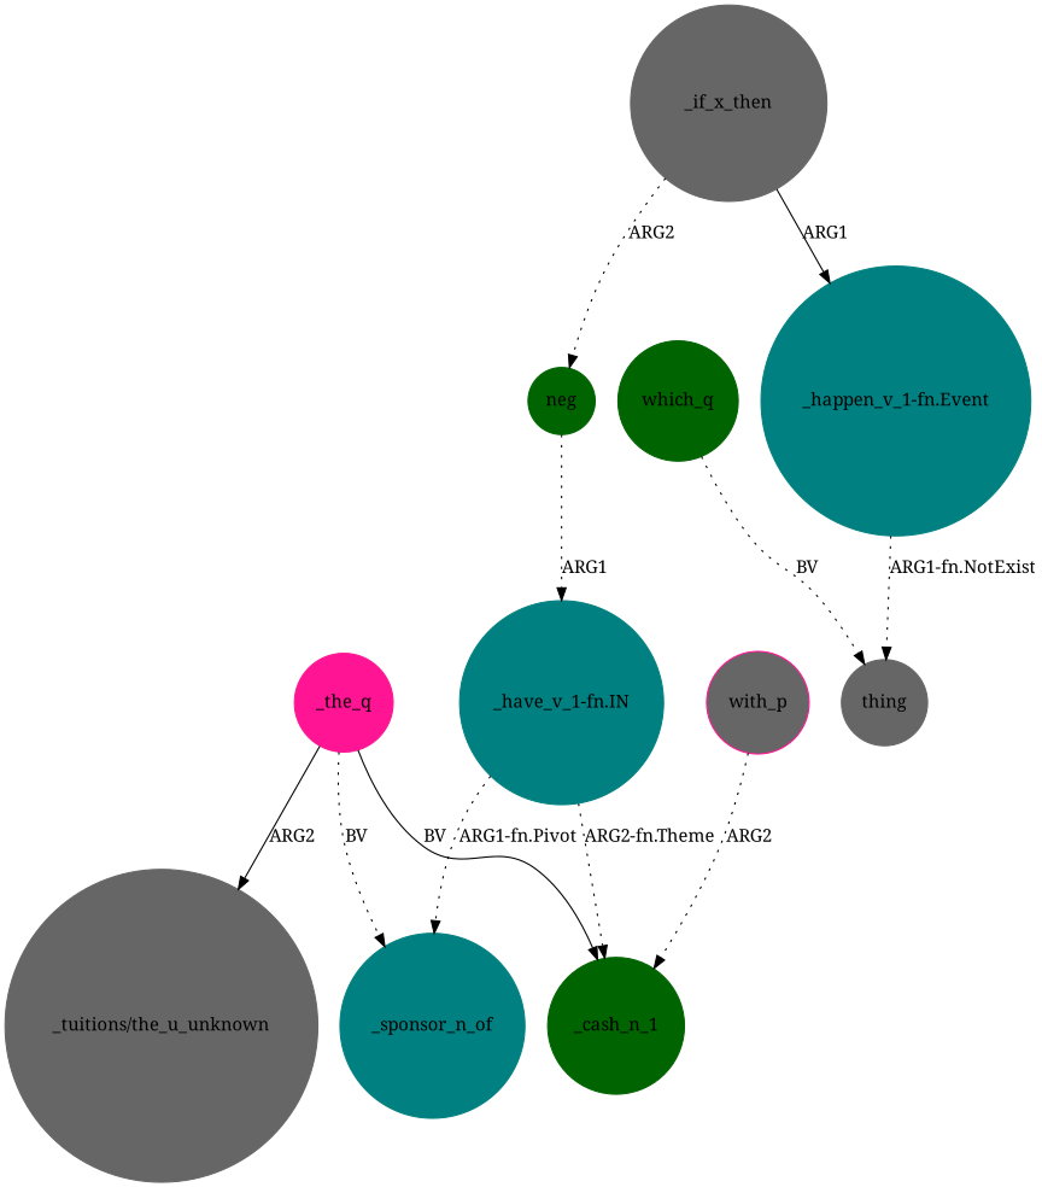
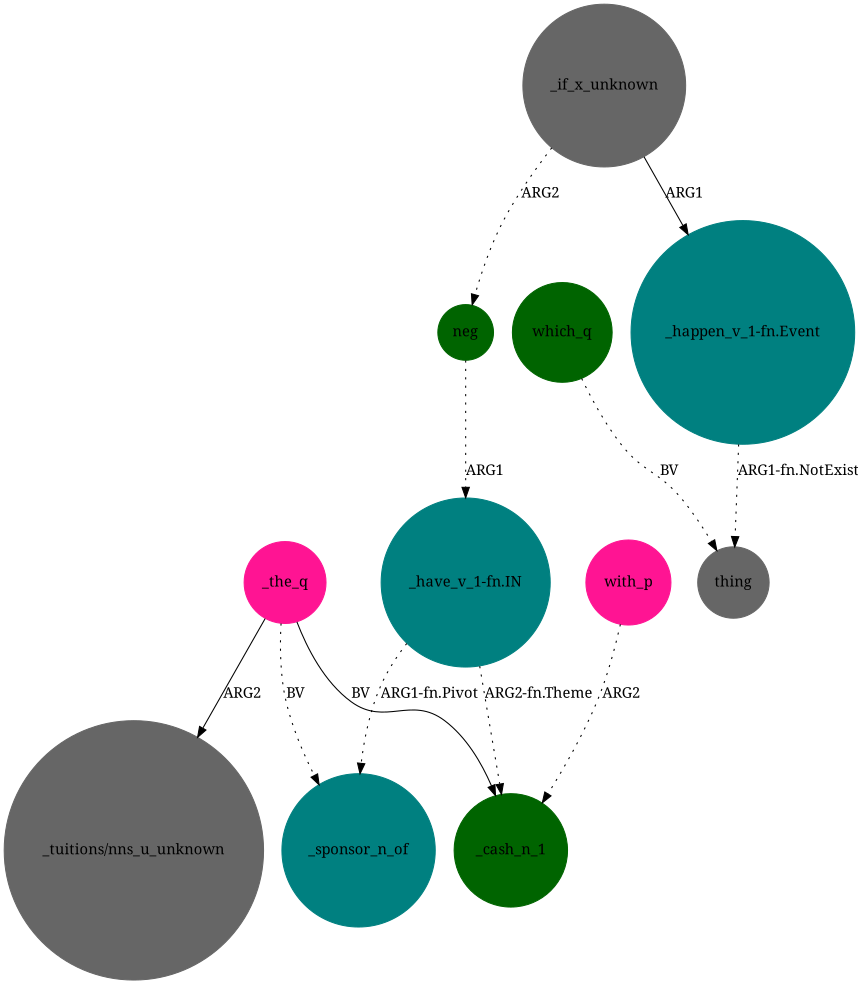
  digraph {
    fontname="Noto Serif"
    node [color=teal fontname="Noto Serif" shape=circle style=filled]
    edge [fontname="Noto Serif" style=dotted]
    _the_q [color=deeppink]
    _sponsor_n_of
    _cash_n_1 [color=darkgreen]
-   "_tuitions/nns_u_unknown" [color=gray40 label="_tuitions/the_u_unknown"]
+   "_tuitions/nns_u_unknown" [color=gray40]
    "_happen_v_1-fn.Event"
-   _if_x_then [color=gray40]
+   _if_x_then [color=gray40 label=_if_x_unknown]
    neg [color=darkgreen]
    thing [color=gray40]
    "_have_v_1-fn.IN"
-   with_p [color=deeppink fillcolor=gray40]
+   with_p [color=deeppink]
    which_q [color=darkgreen]
    _the_q -> _sponsor_n_of [label=BV]
    _the_q -> _cash_n_1 [label=BV style=solid]
    _the_q -> "_tuitions/nns_u_unknown" [label=ARG2 style=solid]
    "_happen_v_1-fn.Event" -> thing [label="ARG1-fn.NotExist"]
    _if_x_then -> "_happen_v_1-fn.Event" [label=ARG1 style=solid]
    _if_x_then -> neg [label=ARG2]
    neg -> "_have_v_1-fn.IN" [label=ARG1]
    "_have_v_1-fn.IN" -> _sponsor_n_of [label="ARG1-fn.Pivot"]
    "_have_v_1-fn.IN" -> _cash_n_1 [label="ARG2-fn.Theme"]
    with_p -> _cash_n_1 [label=ARG2]
    which_q -> thing [label=BV]
  }
